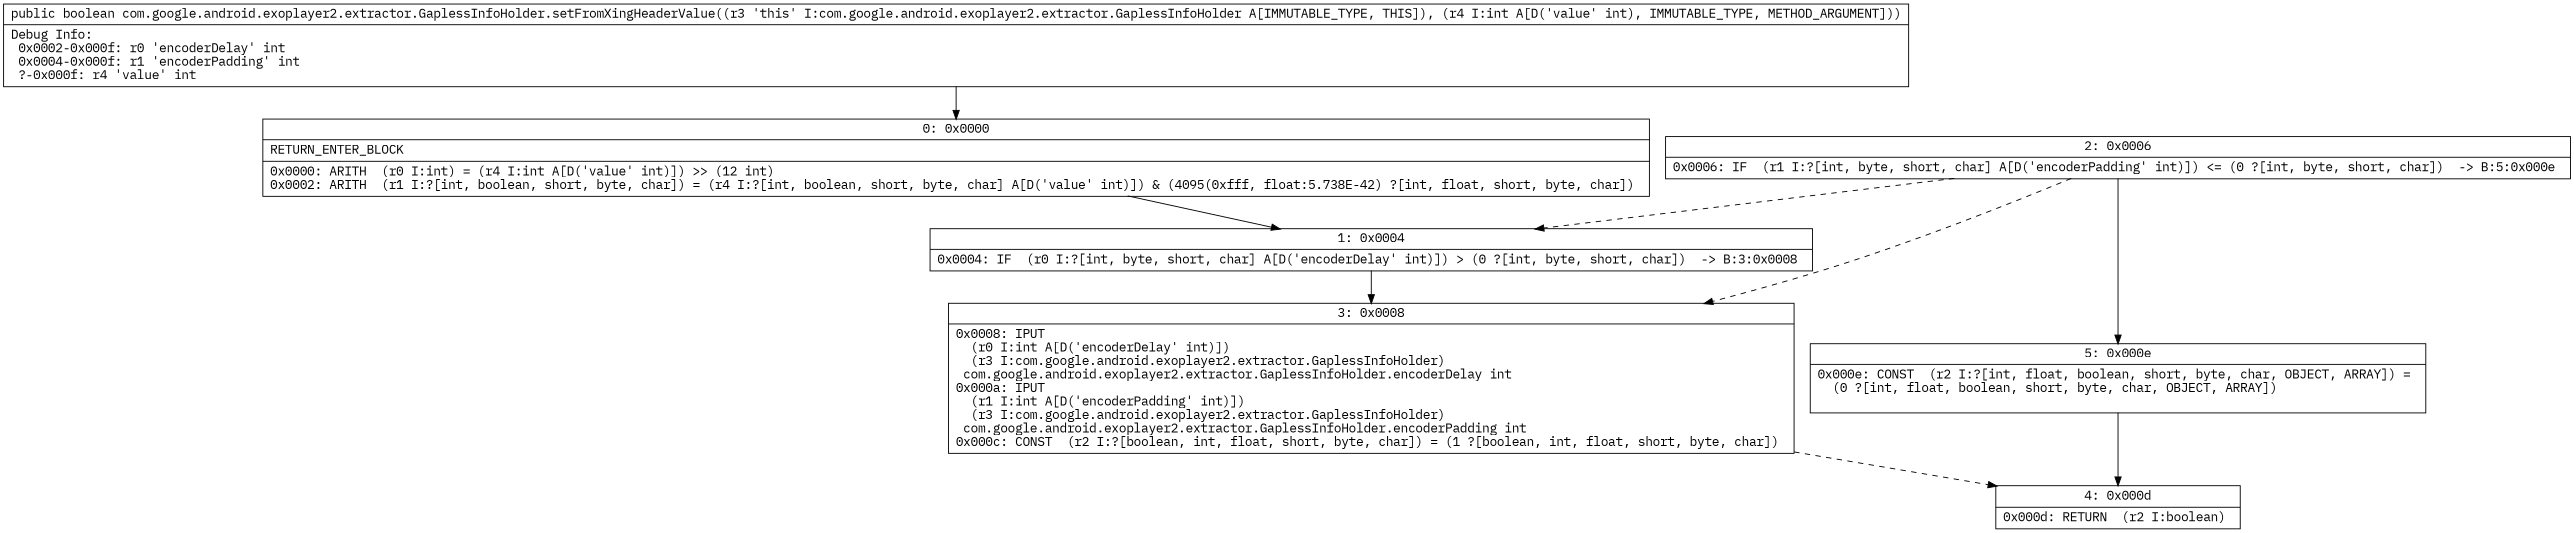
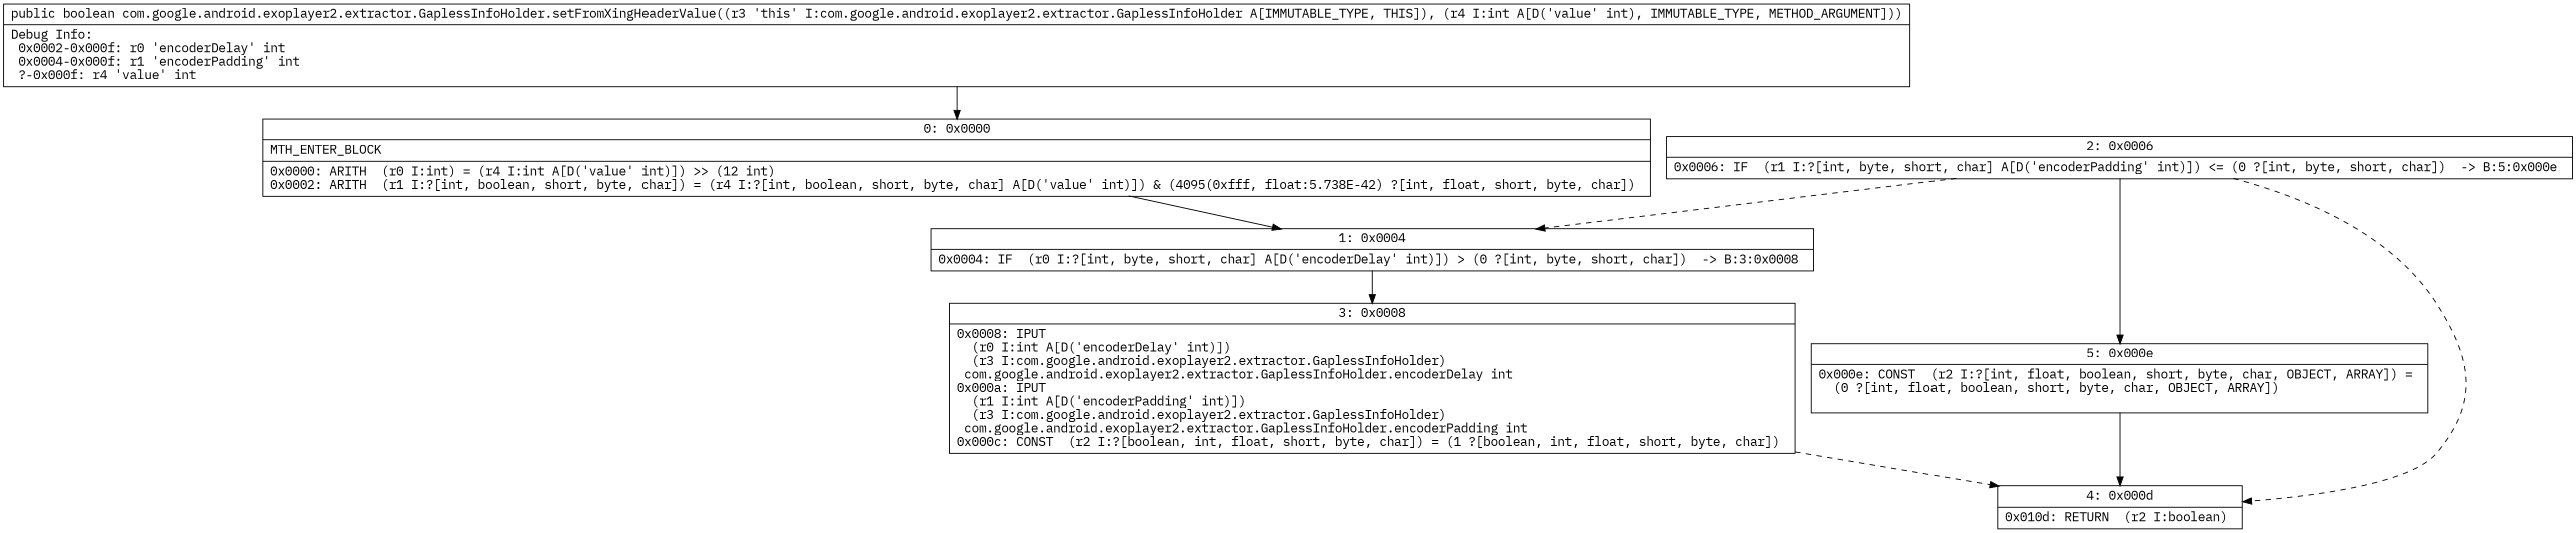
  digraph {
    fontname="IBM Plex Mono"
    node [fontname="IBM Plex Mono" shape=record]
    edge [fontname="IBM Plex Mono"]
-   n1 [label="{0\:\ 0x0000|RETURN_ENTER_BLOCK\l|0x0000: ARITH  (r0 I:int) = (r4 I:int A[D('value' int)]) \>\> (12 int) \l0x0002: ARITH  (r1 I:?[int, boolean, short, byte, char]) = (r4 I:?[int, boolean, short, byte, char] A[D('value' int)]) & (4095(0xfff, float:5.738E\-42) ?[int, float, short, byte, char]) \l}"]
+   n1 [label="{0\:\ 0x0000|MTH_ENTER_BLOCK\l|0x0000: ARITH  (r0 I:int) = (r4 I:int A[D('value' int)]) \>\> (12 int) \l0x0002: ARITH  (r1 I:?[int, boolean, short, byte, char]) = (r4 I:?[int, boolean, short, byte, char] A[D('value' int)]) & (4095(0xfff, float:5.738E\-42) ?[int, float, short, byte, char]) \l}"]
    n2 [label="{1\:\ 0x0004|0x0004: IF  (r0 I:?[int, byte, short, char] A[D('encoderDelay' int)]) \> (0 ?[int, byte, short, char])  \-\> B:3:0x0008 \l}"]
    n3 [label="{3\:\ 0x0008|0x0008: IPUT  \l  (r0 I:int A[D('encoderDelay' int)])\l  (r3 I:com.google.android.exoplayer2.extractor.GaplessInfoHolder)\l com.google.android.exoplayer2.extractor.GaplessInfoHolder.encoderDelay int \l0x000a: IPUT  \l  (r1 I:int A[D('encoderPadding' int)])\l  (r3 I:com.google.android.exoplayer2.extractor.GaplessInfoHolder)\l com.google.android.exoplayer2.extractor.GaplessInfoHolder.encoderPadding int \l0x000c: CONST  (r2 I:?[boolean, int, float, short, byte, char]) = (1 ?[boolean, int, float, short, byte, char]) \l}"]
    n4 [label="{2\:\ 0x0006|0x0006: IF  (r1 I:?[int, byte, short, char] A[D('encoderPadding' int)]) \<= (0 ?[int, byte, short, char])  \-\> B:5:0x000e \l}"]
    n5 [label="{5\:\ 0x000e|0x000e: CONST  (r2 I:?[int, float, boolean, short, byte, char, OBJECT, ARRAY]) = \l  (0 ?[int, float, boolean, short, byte, char, OBJECT, ARRAY])\l \l}"]
-   n6 [label="{4\:\ 0x000d|0x000d: RETURN  (r2 I:boolean) \l}"]
+   n6 [label="{4\:\ 0x000d|0x010d: RETURN  (r2 I:boolean) \l}"]
    n7 [label="{public boolean com.google.android.exoplayer2.extractor.GaplessInfoHolder.setFromXingHeaderValue((r3 'this' I:com.google.android.exoplayer2.extractor.GaplessInfoHolder A[IMMUTABLE_TYPE, THIS]), (r4 I:int A[D('value' int), IMMUTABLE_TYPE, METHOD_ARGUMENT]))  | Debug Info:\l  0x0002\-0x000f: r0 'encoderDelay' int\l  0x0004\-0x000f: r1 'encoderPadding' int\l  ?\-0x000f: r4 'value' int\l}"]
    n1 -> n2
    n2 -> n3
    n3 -> n6 [style=dashed]
    n4 -> n2 [style=dashed]
-   n4 -> n3 [style=dashed]
+   n4 -> n6 [style=dashed]
    n4 -> n5
    n5 -> n6
    n7 -> n1
  }
